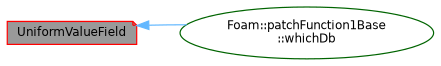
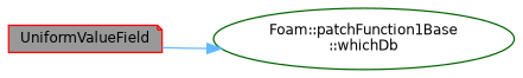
  digraph {
    rankdir=LR
    node [fontname=Helvetica fontsize=10 style=filled]
    n1 [color=red fillcolor=grey60 fontcolor=black height=0.2 label=UniformValueField shape=note width=0.4]
    n2 [color=darkgreen fillcolor=white height=0.2 label="Foam::patchFunction1Base\l::whichDb" shape=ellipse width=0.4]
-   n2 -> n1 [color=steelblue1 fontname=Helvetica fontsize=10 labelfontname=Helvetica labelfontsize=10 style=solid]
+   n1 -> n2 [color=steelblue1 fontname=Helvetica fontsize=10 labelfontname=Helvetica labelfontsize=10 style=solid]
  }
